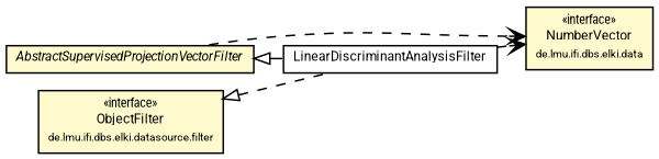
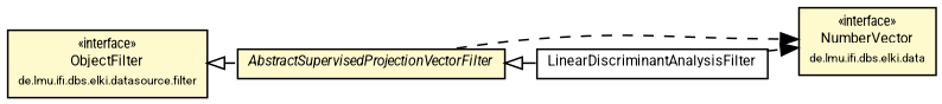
  digraph {
    nodesep=0.15
    rankdir=LR
    ranksep=0.25
    fontname="Roboto Condensed"
    node [fontcolor=black fontname="Roboto Condensed" fontsize=8 margin=0 shape=plaintext]
    edge [color=black fontname="Roboto Condensed" fontsize=7 labelfontname=Roboto labelfontsize=7 style=dashed weight=0]
    n1 [height=0 label=<<table title="de.lmu.ifi.dbs.elki.data.NumberVector" border="0" cellborder="1" cellspacing="0" cellpadding="2" bgcolor="LemonChiffon" href="../../../data/NumberVector.html" target="_parent"> 		<tr><td><table border="0" cellspacing="0" cellpadding="1"> 		<tr><td align="center" balign="center"> &#171;interface&#187; </td></tr> 		<tr><td align="center" balign="center"> <font face="Roboto">NumberVector</font> </td></tr> 		<tr><td align="center" balign="center"> <font face="Roboto" point-size="7.0">de.lmu.ifi.dbs.elki.data</font> </td></tr> 		</table></td></tr> 		</table>> width=0]
    n2 [height=0 label=<<table title="de.lmu.ifi.dbs.elki.datasource.filter.ObjectFilter" border="0" cellborder="1" cellspacing="0" cellpadding="2" bgcolor="LemonChiffon" href="../ObjectFilter.html" target="_parent"> 		<tr><td><table border="0" cellspacing="0" cellpadding="1"> 		<tr><td align="center" balign="center"> &#171;interface&#187; </td></tr> 		<tr><td align="center" balign="center"> <font face="Roboto">ObjectFilter</font> </td></tr> 		<tr><td align="center" balign="center"> <font face="Roboto" point-size="7.0">de.lmu.ifi.dbs.elki.datasource.filter</font> </td></tr> 		</table></td></tr> 		</table>> width=0]
    n3 [height=0 label=<<table title="de.lmu.ifi.dbs.elki.datasource.filter.transform.AbstractSupervisedProjectionVectorFilter" border="0" cellborder="1" cellspacing="0" cellpadding="2" bgcolor="lemonChiffon" href="AbstractSupervisedProjectionVectorFilter.html" target="_parent"> 		<tr><td><table border="0" cellspacing="0" cellpadding="1"> 		<tr><td align="center" balign="center"> <font face="Roboto"><i>AbstractSupervisedProjectionVectorFilter</i></font> </td></tr> 		</table></td></tr> 		</table>> width=0]
    n4 [height=0 label=<<table title="de.lmu.ifi.dbs.elki.datasource.filter.transform.LinearDiscriminantAnalysisFilter" border="0" cellborder="1" cellspacing="0" cellpadding="2" href="LinearDiscriminantAnalysisFilter.html" target="_parent"> 		<tr><td><table border="0" cellspacing="0" cellpadding="1"> 		<tr><td align="center" balign="center"> <font face="Roboto">LinearDiscriminantAnalysisFilter</font> </td></tr> 		</table></td></tr> 		</table>> width=0]
-   n2 -> n4 [arrowtail=empty dir=back weight=9]
-   n3 -> n1 [arrowhead=open]
+   n2 -> n3 [arrowtail=empty dir=back weight=9]
+   n3 -> n1 [arrowhead=normal]
    n3 -> n4 [arrowtail=empty dir=back weight=10 style=""]
-   n4 -> n1 [arrowhead=open]
+   n4 -> n1 [arrowhead=normal]
  }
